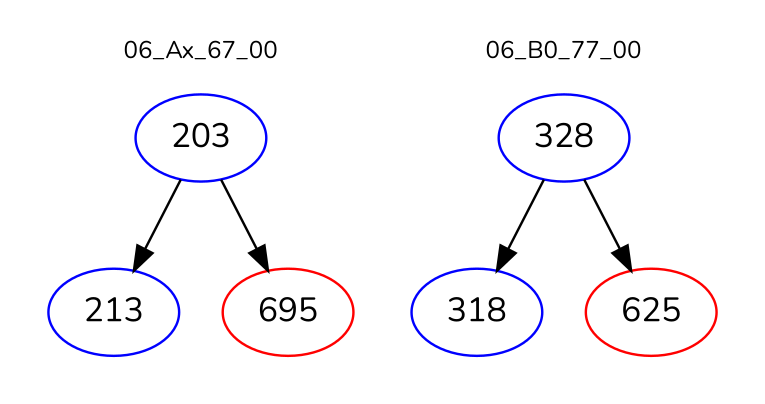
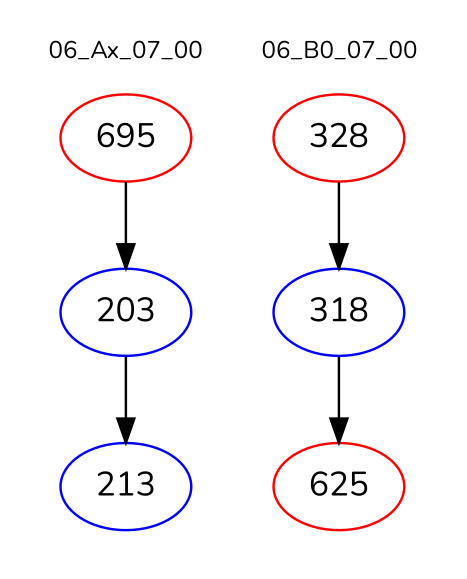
  digraph {
    fontname=Nunito
    node [color=blue fontname=Nunito]
    edge [color=black fontname=Nunito]
    n1 [label=203]
    n2 [label=213]
    n3 [color=red label=695]
    n4 [label=318]
    n5 [color=red label=625]
-   n6 [label=328]
+   n6 [color=red label=328]
    subgraph cluster_1 {
      color=white
      fontsize=10
-     label="06_Ax_67_00"
+     label="06_Ax_07_00"
      n1
      n2
      n3
    }
    subgraph cluster_2 {
      color=white
      fontsize=10
-     label="06_B0_77_00"
+     label="06_B0_07_00"
      n4
      n5
      n6
    }
    n1 -> n2
-   n1 -> n3
-   n6 -> n5
+   n3 -> n1
+   n4 -> n5
    n6 -> n4
  }
